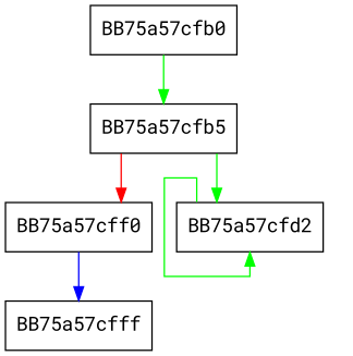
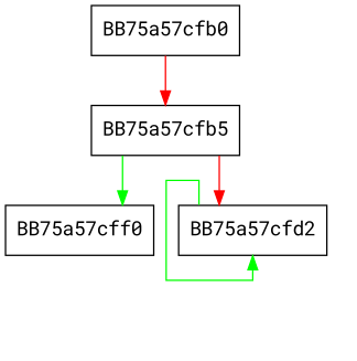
  digraph {
    fontname="Roboto Mono"
    splines=ortho
    node [fontname="Roboto Mono" shape=box]
    edge [color=red fontname="Roboto Mono"]
    BB75a57cfb0
    BB75a57cfb5
    BB75a57cff0
    BB75a57cfd2
-   BB75a57cfff
-   BB75a57cfb0 -> BB75a57cfb5 [color=green]
-   BB75a57cfb5 -> BB75a57cff0
-   BB75a57cfb5 -> BB75a57cfd2 [color=green]
-   BB75a57cff0 -> BB75a57cfff [color=blue]
+   BB75a57cfb0 -> BB75a57cfb5
+   BB75a57cfb5 -> BB75a57cff0 [color=green]
+   BB75a57cfb5 -> BB75a57cfd2
    BB75a57cfd2 -> BB75a57cfd2 [color=green]
  }
